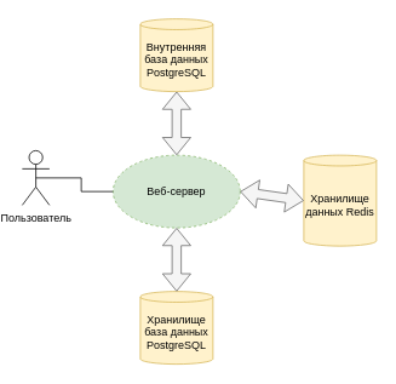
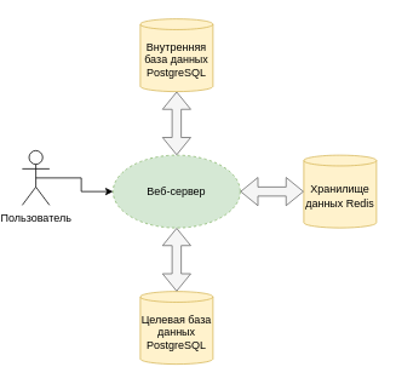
  <mxCell id="0" />
  <mxCell id="1" parent="0" />
  <mxCell id="2" value="Веб-сервер" style="ellipse;whiteSpace=wrap;html=1;fillColor=#d5e8d4;strokeColor=#82b366;dashed=1;" parent="1" vertex="1"><mxGeometry x="120" y="170" width="140" height="80" as="geometry" /></mxCell>
- <mxCell id="3" style="edgeStyle=orthogonalEdgeStyle;rounded=0;orthogonalLoop=1;jettySize=auto;html=1;exitX=0.5;exitY=0.5;exitDx=0;exitDy=0;exitPerimeter=0;endArrow=none;" parent="1" source="4" target="2" edge="1"><mxGeometry relative="1" as="geometry"><mxPoint x="185" y="100" as="sourcePoint" /></mxGeometry></mxCell>
+ <mxCell id="3" style="edgeStyle=orthogonalEdgeStyle;rounded=0;orthogonalLoop=1;jettySize=auto;html=1;exitX=0.5;exitY=0.5;exitDx=0;exitDy=0;exitPerimeter=0;" parent="1" source="4" target="2" edge="1"><mxGeometry relative="1" as="geometry"><mxPoint x="185" y="100" as="sourcePoint" /></mxGeometry></mxCell>
  <mxCell id="4" value="Пользователь" style="shape=umlActor;verticalLabelPosition=bottom;verticalAlign=top;html=1;outlineConnect=0;" parent="1" vertex="1"><mxGeometry x="20" y="165" width="30" height="60" as="geometry" /></mxCell>
  <mxCell id="5" value="Внутренняя база данных&lt;br style=&quot;border-color: var(--border-color);&quot;&gt;PostgreSQL" style="shape=cylinder3;whiteSpace=wrap;html=1;boundedLbl=1;backgroundOutline=1;size=5.897;fillColor=#fff2cc;strokeColor=#d6b656;" parent="1" vertex="1"><mxGeometry x="150" y="20" width="80" height="80" as="geometry" /></mxCell>
- <mxCell id="6" value="Хранилище база данных&lt;br style=&quot;border-color: var(--border-color);&quot;&gt;PostgreSQL" style="shape=cylinder3;whiteSpace=wrap;html=1;boundedLbl=1;backgroundOutline=1;size=5.897;fillColor=#fff2cc;strokeColor=#d6b656;" parent="1" vertex="1"><mxGeometry x="150" y="320" width="80" height="80" as="geometry" /></mxCell>
- <mxCell id="7" value="Хранилище данных Redis" style="shape=cylinder3;whiteSpace=wrap;html=1;boundedLbl=1;backgroundOutline=1;size=5.897;fillColor=#fff2cc;strokeColor=#d6b656;" parent="1" vertex="1"><mxGeometry x="330" y="170" width="80" height="100" as="geometry" /></mxCell>
+ <mxCell id="6" value="Целевая база данных&lt;br style=&quot;border-color: var(--border-color);&quot;&gt;PostgreSQL" style="shape=cylinder3;whiteSpace=wrap;html=1;boundedLbl=1;backgroundOutline=1;size=5.897;fillColor=#fff2cc;strokeColor=#d6b656;" parent="1" vertex="1"><mxGeometry x="150" y="320" width="80" height="80" as="geometry" /></mxCell>
+ <mxCell id="7" value="Хранилище данных Redis" style="shape=cylinder3;whiteSpace=wrap;html=1;boundedLbl=1;backgroundOutline=1;size=5.897;fillColor=#fff2cc;strokeColor=#d6b656;" parent="1" vertex="1"><mxGeometry x="330" y="170" width="80" height="80" as="geometry" /></mxCell>
  <mxCell id="8" value="" style="shape=flexArrow;endArrow=classic;startArrow=classic;html=1;rounded=0;entryX=0;entryY=0.5;entryDx=0;entryDy=0;entryPerimeter=0;exitX=1;exitY=0.5;exitDx=0;exitDy=0;fillColor=#f5f5f5;strokeColor=#666666;" parent="1" source="2" target="7" edge="1"><mxGeometry width="100" height="100" relative="1" as="geometry"><mxPoint x="220" y="260" as="sourcePoint" /><mxPoint x="320" y="160" as="targetPoint" /></mxGeometry></mxCell>
  <mxCell id="9" value="" style="shape=flexArrow;endArrow=classic;startArrow=classic;html=1;rounded=0;entryX=0.5;entryY=1;entryDx=0;entryDy=0;entryPerimeter=0;fillColor=#f5f5f5;strokeColor=#666666;" parent="1" source="2" target="5" edge="1"><mxGeometry width="100" height="100" relative="1" as="geometry"><mxPoint x="220" y="260" as="sourcePoint" /><mxPoint x="320" y="160" as="targetPoint" /></mxGeometry></mxCell>
  <mxCell id="10" value="" style="shape=flexArrow;endArrow=classic;startArrow=classic;html=1;rounded=0;exitX=0.5;exitY=0;exitDx=0;exitDy=0;exitPerimeter=0;entryX=0.5;entryY=1;entryDx=0;entryDy=0;fillColor=#f5f5f5;strokeColor=#666666;" parent="1" source="6" target="2" edge="1"><mxGeometry width="100" height="100" relative="1" as="geometry"><mxPoint x="220" y="260" as="sourcePoint" /><mxPoint x="320" y="160" as="targetPoint" /></mxGeometry></mxCell>
